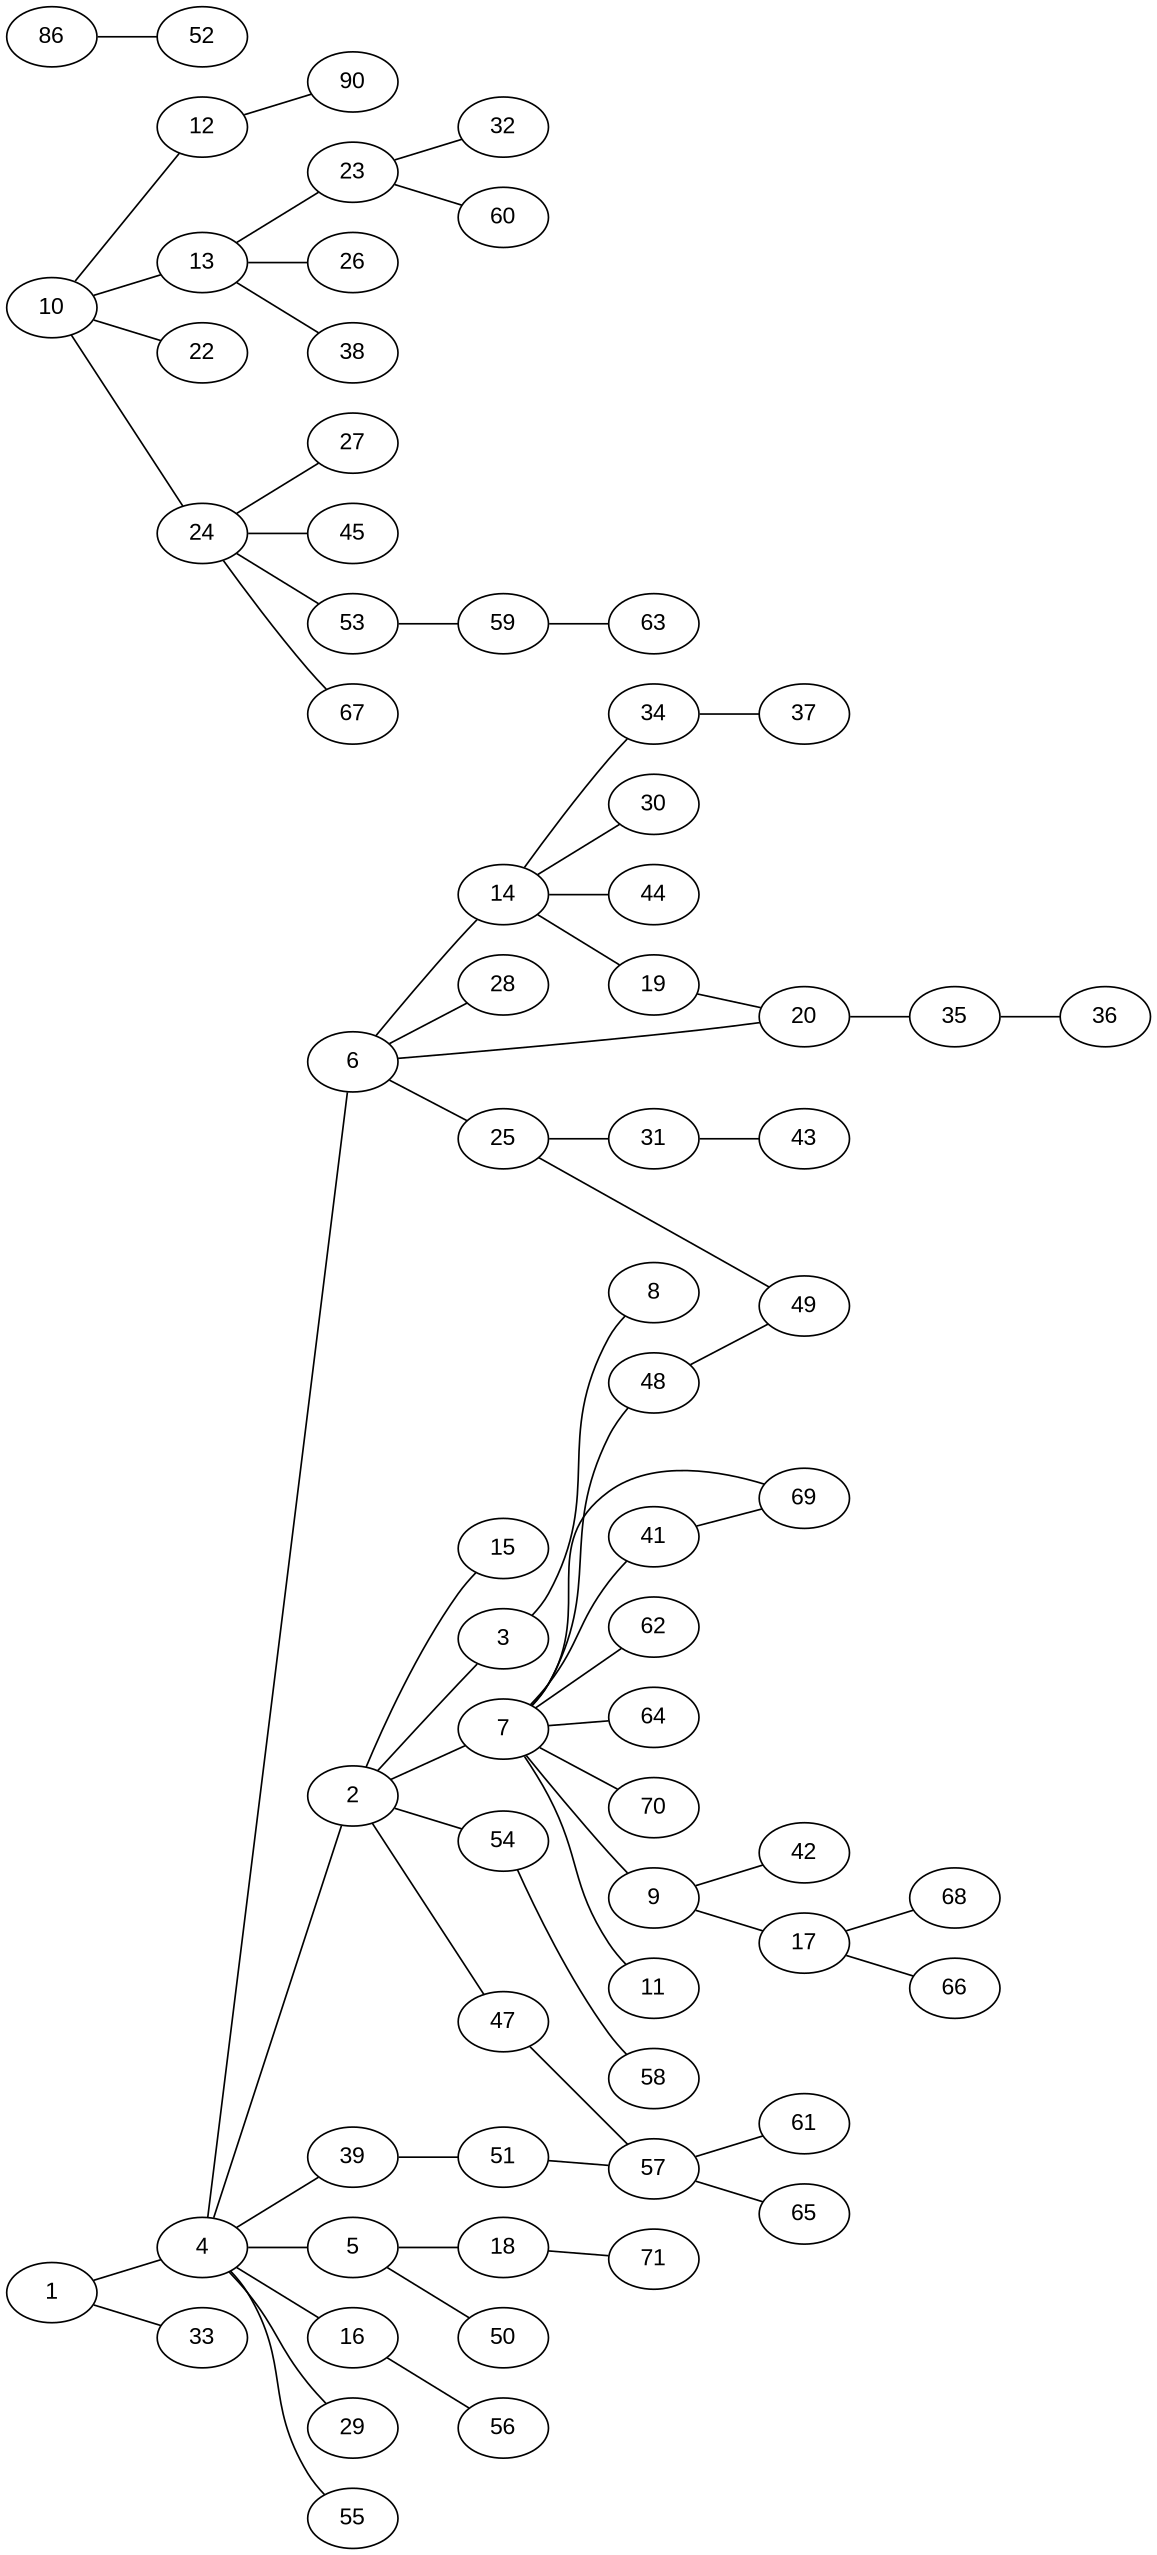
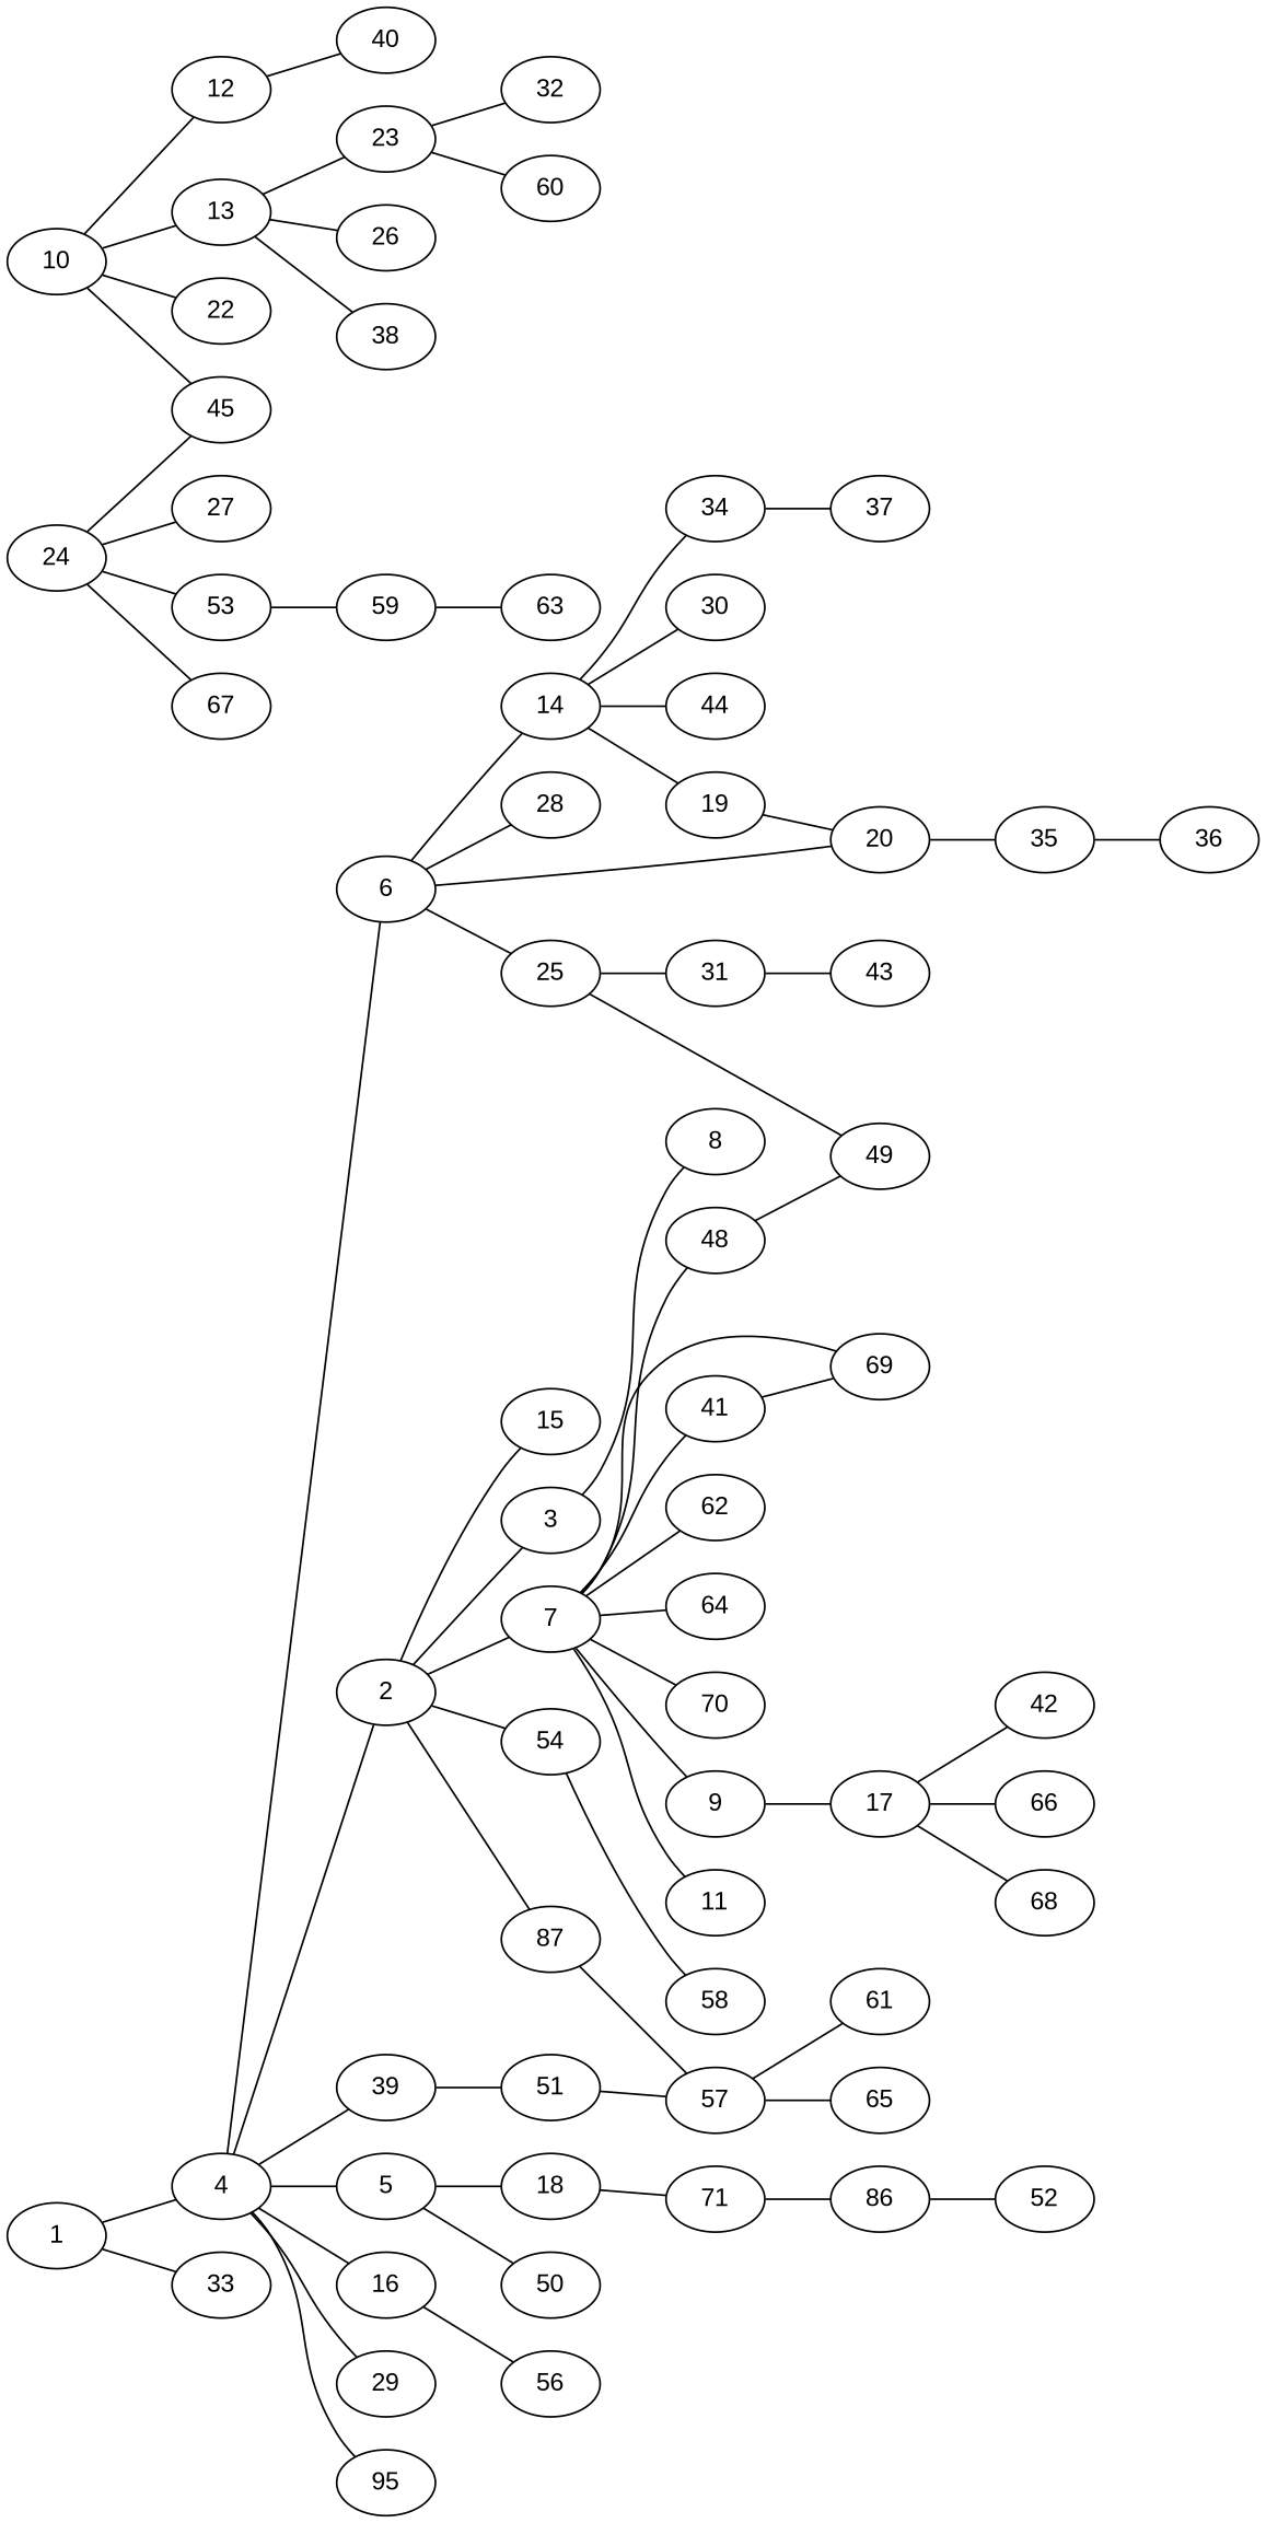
  graph {
    fontname="Liberation Sans"
    rankdir=LR
    node [fontname="Liberation Sans"]
    edge [fontname="Liberation Sans"]
    1
    4
    33
    2
    3
    7
    15
-   47
+   47 [label=87]
    54
    5
    6
    16
    29
    39
-   55
+   55 [label=95]
    8
    9
    11
    41
    48
    62
    64
    69
    70
    57
    58
    18
    50
    14
    20
    25
    28
    56
    51
    17
    49
    61
    65
    n39 [label=71]
    10
    12
    13
    22
    24
    19
    30
    34
    44
    35
    31
    n51 [label=86]
-   40 [label=90]
+   40
    23
    26
    38
    27
    45
    53
    67
    37
    36
    43
    42
    66
    68
    32
    60
    59
    52
    63
    1 -- 4
    1 -- 33
    4 -- 2
    4 -- 5
    4 -- 6
    4 -- 16
    4 -- 29
    4 -- 39
    4 -- 55
    2 -- 3
    2 -- 7
    2 -- 15
    2 -- 47
    2 -- 54
    3 -- 8
    7 -- 9
    7 -- 11
    7 -- 41
    7 -- 48
    7 -- 62
    7 -- 64
    7 -- 69
    7 -- 70
    47 -- 57
    54 -- 58
    5 -- 18
    5 -- 50
    6 -- 14
    6 -- 20
    6 -- 25
    6 -- 28
    16 -- 56
    39 -- 51
    9 -- 17
    41 -- 69
    48 -- 49
    57 -- 61
    57 -- 65
    18 -- n39
    14 -- 19
    14 -- 30
    14 -- 34
    14 -- 44
    20 -- 35
    25 -- 49
    25 -- 31
    51 -- 57
-   9 -- 42
+   17 -- 42
    17 -- 66
    17 -- 68
+   n39 -- n51
    10 -- 12
    10 -- 13
    10 -- 22
-   10 -- 24
+   10 -- 45
    12 -- 40
    13 -- 23
    13 -- 26
    13 -- 38
    24 -- 27
    24 -- 45
    24 -- 53
    24 -- 67
    19 -- 20
    34 -- 37
    35 -- 36
    31 -- 43
    n51 -- 52
    23 -- 32
    23 -- 60
    53 -- 59
    59 -- 63
  }
